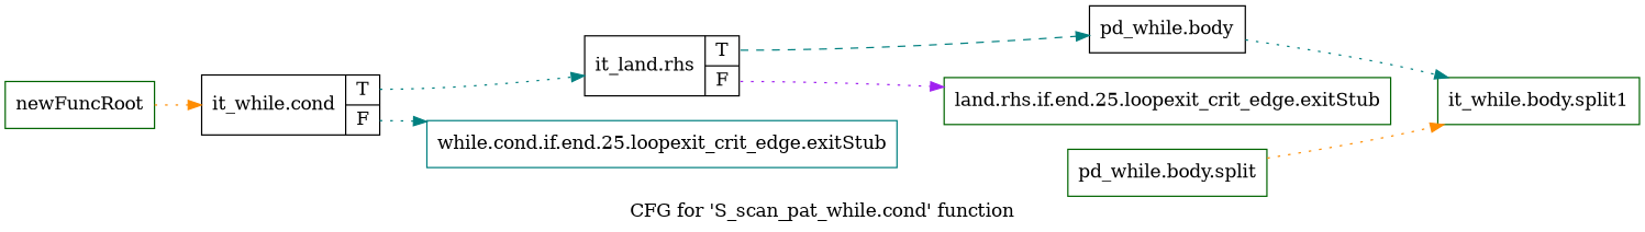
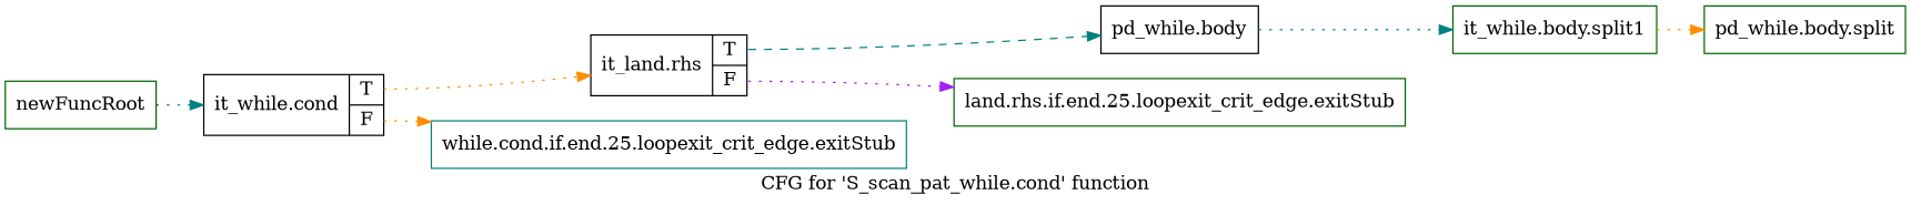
  digraph {
    label="CFG for 'S_scan_pat_while.cond' function"
    rankdir=LR
    node [color=darkgreen shape=record]
    edge [color=darkorange style=dotted]
    n1 [label="{newFuncRoot}"]
    n2 [color=black label="{it_while.cond|{<s0>T|<s1>F}}"]
    n3 [color=teal label="{while.cond.if.end.25.loopexit_crit_edge.exitStub}"]
    n4 [color=black label="{it_land.rhs|{<s0>T|<s1>F}}"]
    n5 [label="{land.rhs.if.end.25.loopexit_crit_edge.exitStub}"]
    n6 [color=black label="{pd_while.body}"]
    n7 [label="{it_while.body.split1}"]
    n8 [label="{pd_while.body.split}"]
-   n1 -> n2
-   n2 -> n3 [color=teal tailport=s1]
-   n2 -> n4 [color=teal tailport=s0]
+   n1 -> n2 [color=teal]
+   n2 -> n3 [tailport=s1]
+   n2 -> n4 [tailport=s0]
    n4 -> n5 [color=purple tailport=s1]
    n4 -> n6 [color=teal style=dashed tailport=s0]
    n6 -> n7 [color=teal]
-   n8 -> n7
+   n7 -> n8
  }
